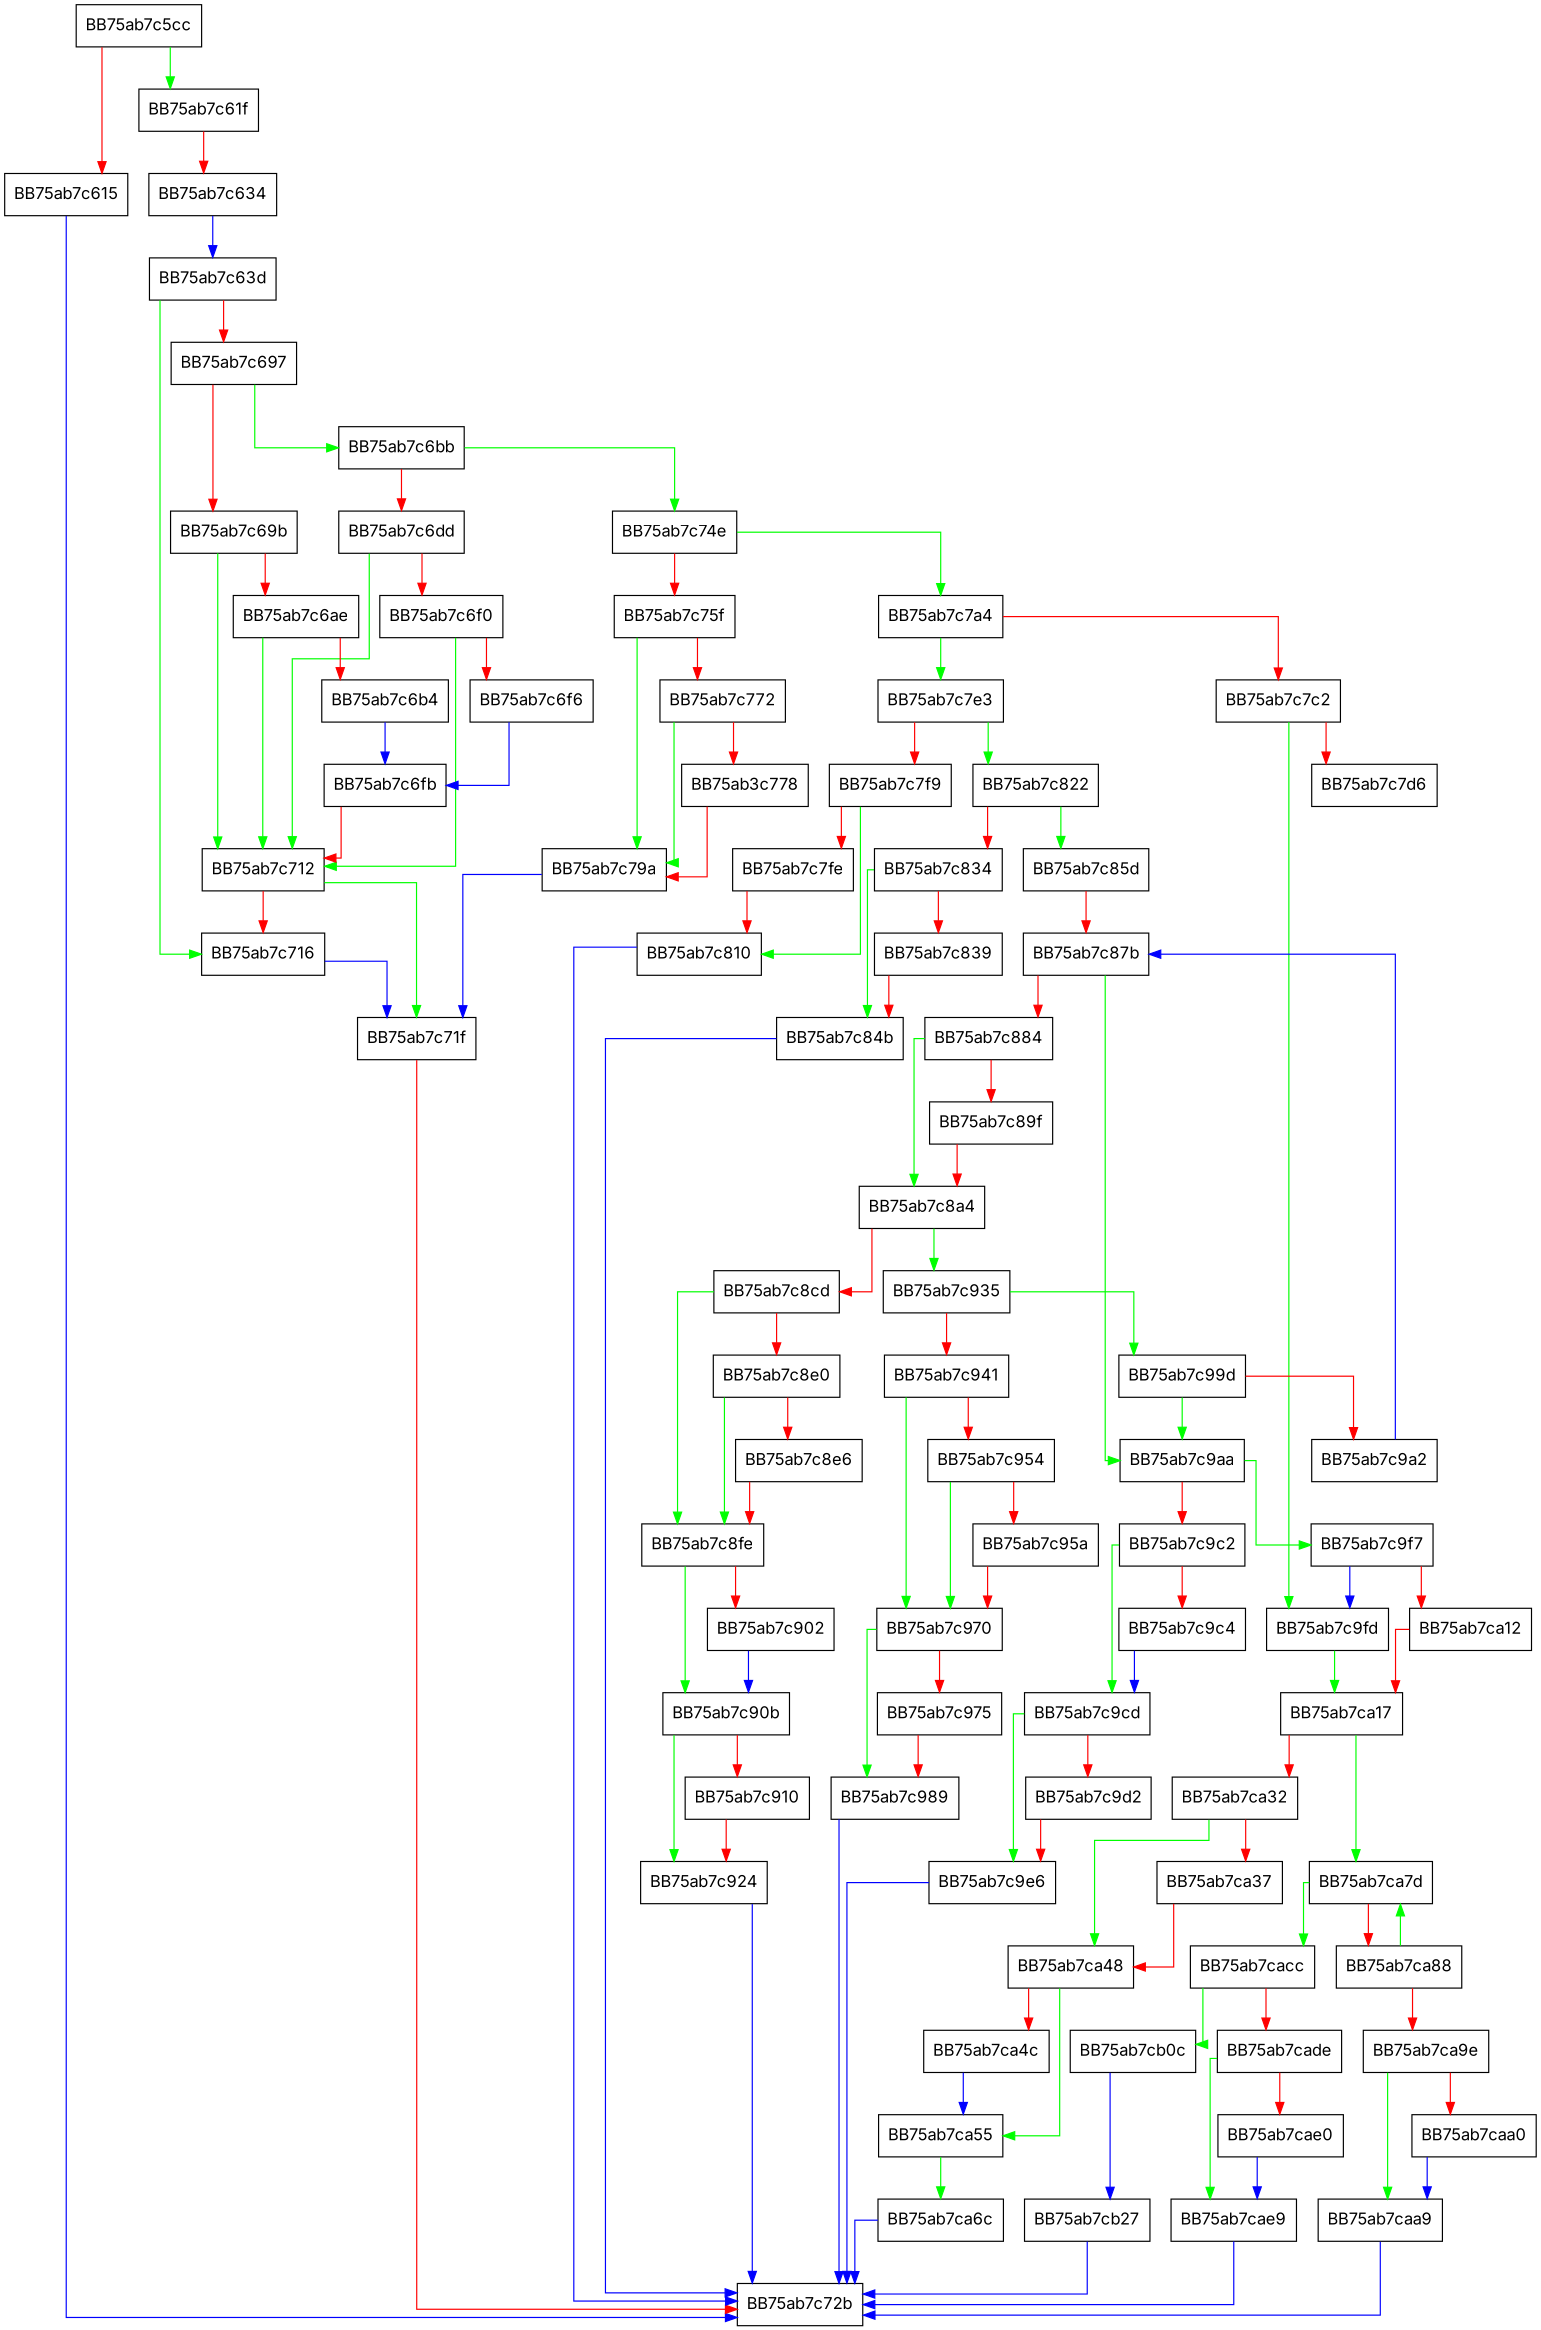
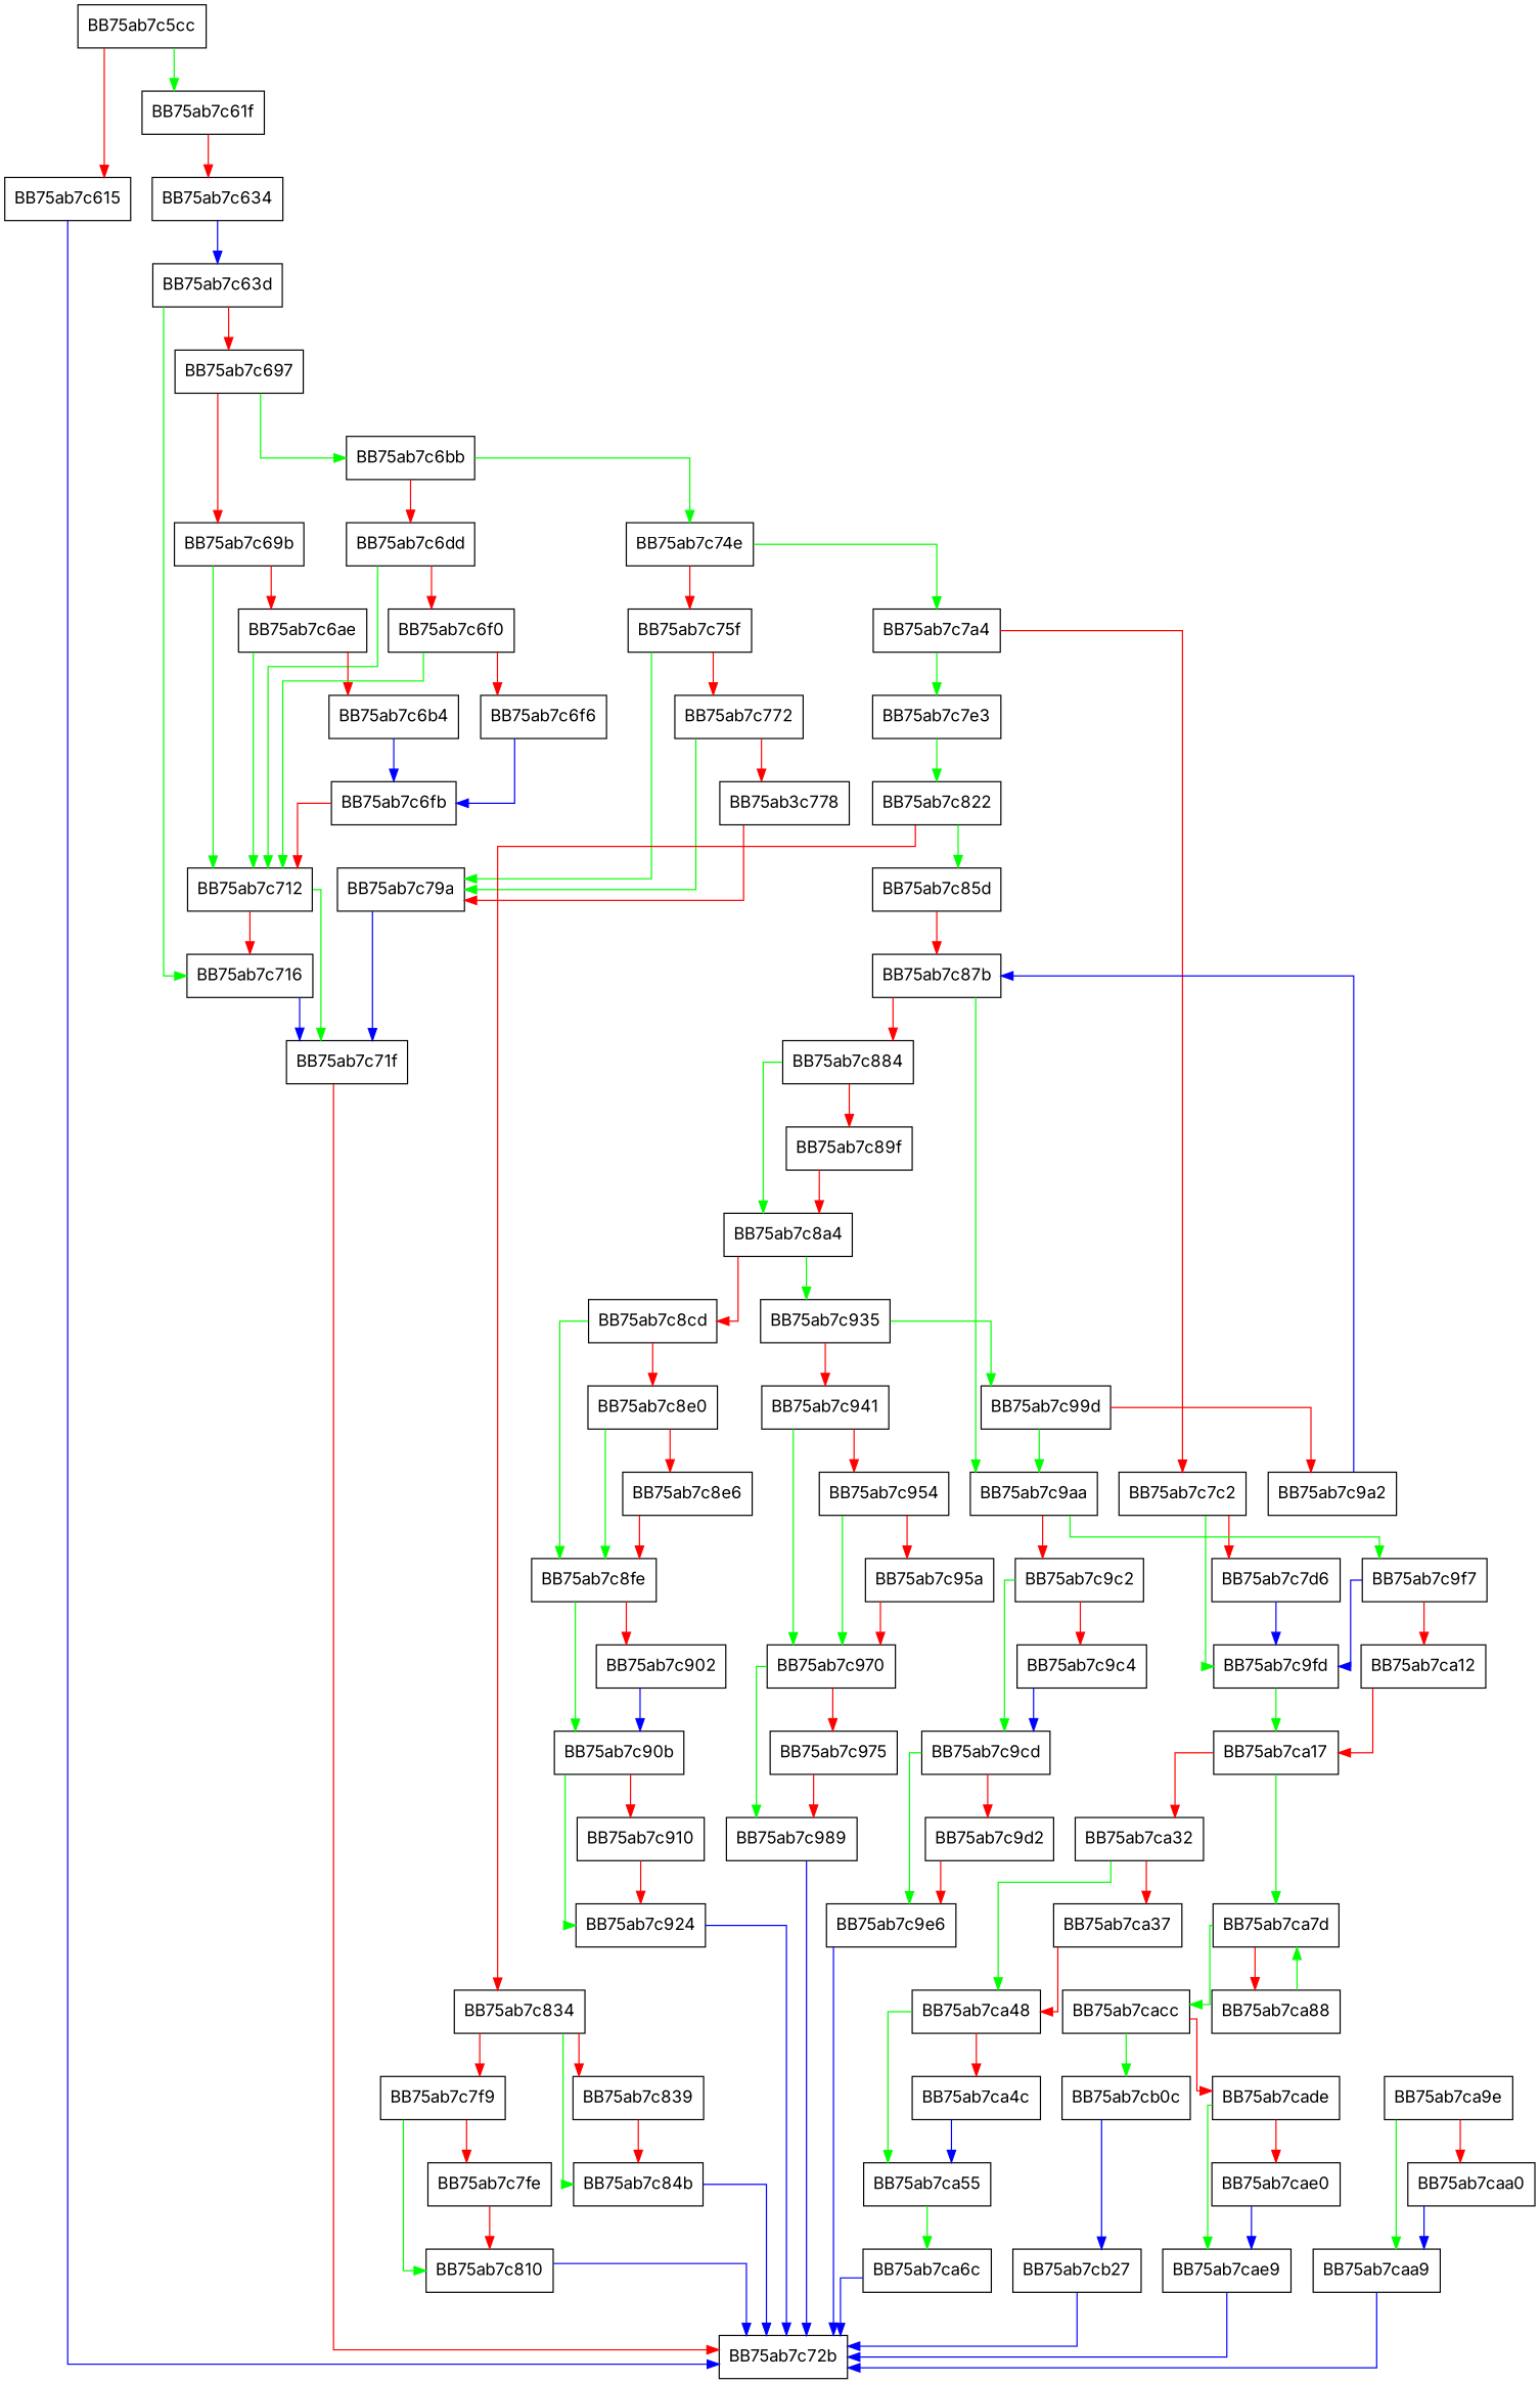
  digraph {
    fontname=Inter
    splines=ortho
    node [fontname=Inter shape=box]
    edge [color=red fontname=Inter]
    BB75ab7c5cc
    BB75ab7c61f
    BB75ab7c615
    BB75ab7c634
    BB75ab7c72b
    BB75ab7c63d
    BB75ab7c716
    BB75ab7c697
    BB75ab7c71f
    BB75ab7c6bb
    BB75ab7c69b
    BB75ab7c74e
    BB75ab7c6dd
    BB75ab7c712
    BB75ab7c6ae
    BB75ab7c7a4
    BB75ab7c75f
    BB75ab7c6f0
    BB75ab7c6b4
    BB75ab7c6fb
    BB75ab7c7e3
    BB75ab7c7c2
    BB75ab7c79a
    BB75ab7c772
    BB75ab7c6f6
    BB75ab7c822
    BB75ab7c7f9
    BB75ab7c9fd
    BB75ab7c7d6
    n30 [label=BB75ab3c778]
    BB75ab7c85d
    BB75ab7c834
    BB75ab7c810
    BB75ab7c7fe
    BB75ab7ca17
    BB75ab7ca7d
    BB75ab7ca32
    BB75ab7ca12
    BB75ab7c87b
    BB75ab7c84b
    BB75ab7c839
    BB75ab7c9aa
    BB75ab7c884
    BB75ab7c9f7
    BB75ab7c9c2
    BB75ab7c8a4
    BB75ab7c89f
    BB75ab7c9cd
    BB75ab7c9c4
    BB75ab7c935
    BB75ab7c8cd
    BB75ab7c99d
    BB75ab7c941
    BB75ab7c8fe
    BB75ab7c8e0
    BB75ab7c9a2
    BB75ab7c970
    BB75ab7c954
    BB75ab7c90b
    BB75ab7c902
    BB75ab7c8e6
    BB75ab7c924
    BB75ab7c910
    BB75ab7c989
    BB75ab7c975
    BB75ab7c95a
    BB75ab7c9e6
    BB75ab7c9d2
    BB75ab7cacc
    BB75ab7ca88
    BB75ab7ca48
    BB75ab7ca37
    BB75ab7cb0c
    BB75ab7cade
    BB75ab7ca9e
    BB75ab7ca55
    BB75ab7ca4c
    BB75ab7ca6c
    BB75ab7cb27
    BB75ab7cae9
    BB75ab7cae0
    BB75ab7caa9
    BB75ab7caa0
    BB75ab7c5cc -> BB75ab7c61f [color=green]
    BB75ab7c5cc -> BB75ab7c615
    BB75ab7c61f -> BB75ab7c634
    BB75ab7c615 -> BB75ab7c72b [color=blue]
    BB75ab7c634 -> BB75ab7c63d [color=blue]
    BB75ab7c63d -> BB75ab7c716 [color=green]
    BB75ab7c63d -> BB75ab7c697
    BB75ab7c716 -> BB75ab7c71f [color=blue]
    BB75ab7c697 -> BB75ab7c6bb [color=green]
    BB75ab7c697 -> BB75ab7c69b
    BB75ab7c71f -> BB75ab7c72b
    BB75ab7c6bb -> BB75ab7c74e [color=green]
    BB75ab7c6bb -> BB75ab7c6dd
    BB75ab7c69b -> BB75ab7c712 [color=green]
    BB75ab7c69b -> BB75ab7c6ae
    BB75ab7c74e -> BB75ab7c7a4 [color=green]
    BB75ab7c74e -> BB75ab7c75f
    BB75ab7c6dd -> BB75ab7c712 [color=green]
    BB75ab7c6dd -> BB75ab7c6f0
    BB75ab7c712 -> BB75ab7c716
    BB75ab7c712 -> BB75ab7c71f [color=green]
    BB75ab7c6ae -> BB75ab7c712 [color=green]
    BB75ab7c6ae -> BB75ab7c6b4
    BB75ab7c7a4 -> BB75ab7c7e3 [color=green]
    BB75ab7c7a4 -> BB75ab7c7c2
    BB75ab7c75f -> BB75ab7c79a [color=green]
    BB75ab7c75f -> BB75ab7c772
    BB75ab7c6f0 -> BB75ab7c712 [color=green]
    BB75ab7c6f0 -> BB75ab7c6f6
    BB75ab7c6b4 -> BB75ab7c6fb [color=blue]
    BB75ab7c6fb -> BB75ab7c712
    BB75ab7c7e3 -> BB75ab7c822 [color=green]
-   BB75ab7c7e3 -> BB75ab7c7f9
+   BB75ab7c834 -> BB75ab7c7f9
    BB75ab7c7c2 -> BB75ab7c9fd [color=green]
    BB75ab7c7c2 -> BB75ab7c7d6
    BB75ab7c79a -> BB75ab7c71f [color=blue]
    BB75ab7c772 -> BB75ab7c79a [color=green]
    BB75ab7c772 -> n30
    BB75ab7c6f6 -> BB75ab7c6fb [color=blue]
    BB75ab7c822 -> BB75ab7c85d [color=green]
    BB75ab7c822 -> BB75ab7c834
    BB75ab7c7f9 -> BB75ab7c810 [color=green]
    BB75ab7c7f9 -> BB75ab7c7fe
    BB75ab7c9fd -> BB75ab7ca17 [color=green]
+   BB75ab7c7d6 -> BB75ab7c9fd [color=blue]
    n30 -> BB75ab7c79a
    BB75ab7c85d -> BB75ab7c87b
    BB75ab7c834 -> BB75ab7c84b [color=green]
    BB75ab7c834 -> BB75ab7c839
    BB75ab7c810 -> BB75ab7c72b [color=blue]
    BB75ab7c7fe -> BB75ab7c810
    BB75ab7ca17 -> BB75ab7ca7d [color=green]
    BB75ab7ca17 -> BB75ab7ca32
    BB75ab7ca7d -> BB75ab7cacc [color=green]
    BB75ab7ca7d -> BB75ab7ca88
    BB75ab7ca32 -> BB75ab7ca48 [color=green]
    BB75ab7ca32 -> BB75ab7ca37
    BB75ab7ca12 -> BB75ab7ca17
    BB75ab7c87b -> BB75ab7c9aa [color=green]
    BB75ab7c87b -> BB75ab7c884
    BB75ab7c84b -> BB75ab7c72b [color=blue]
    BB75ab7c839 -> BB75ab7c84b
    BB75ab7c9aa -> BB75ab7c9f7 [color=green]
    BB75ab7c9aa -> BB75ab7c9c2
    BB75ab7c884 -> BB75ab7c8a4 [color=green]
    BB75ab7c884 -> BB75ab7c89f
    BB75ab7c9f7 -> BB75ab7c9fd [color=blue]
    BB75ab7c9f7 -> BB75ab7ca12
    BB75ab7c9c2 -> BB75ab7c9cd [color=green]
    BB75ab7c9c2 -> BB75ab7c9c4
    BB75ab7c8a4 -> BB75ab7c935 [color=green]
    BB75ab7c8a4 -> BB75ab7c8cd
    BB75ab7c89f -> BB75ab7c8a4
    BB75ab7c9cd -> BB75ab7c9e6 [color=green]
    BB75ab7c9cd -> BB75ab7c9d2
    BB75ab7c9c4 -> BB75ab7c9cd [color=blue]
    BB75ab7c935 -> BB75ab7c99d [color=green]
    BB75ab7c935 -> BB75ab7c941
    BB75ab7c8cd -> BB75ab7c8fe [color=green]
    BB75ab7c8cd -> BB75ab7c8e0
    BB75ab7c99d -> BB75ab7c9aa [color=green]
    BB75ab7c99d -> BB75ab7c9a2
    BB75ab7c941 -> BB75ab7c970 [color=green]
    BB75ab7c941 -> BB75ab7c954
    BB75ab7c8fe -> BB75ab7c90b [color=green]
    BB75ab7c8fe -> BB75ab7c902
    BB75ab7c8e0 -> BB75ab7c8fe [color=green]
    BB75ab7c8e0 -> BB75ab7c8e6
    BB75ab7c9a2 -> BB75ab7c87b [color=blue]
    BB75ab7c970 -> BB75ab7c989 [color=green]
    BB75ab7c970 -> BB75ab7c975
    BB75ab7c954 -> BB75ab7c970 [color=green]
    BB75ab7c954 -> BB75ab7c95a
    BB75ab7c90b -> BB75ab7c924 [color=green]
    BB75ab7c90b -> BB75ab7c910
    BB75ab7c902 -> BB75ab7c90b [color=blue]
    BB75ab7c8e6 -> BB75ab7c8fe
    BB75ab7c924 -> BB75ab7c72b [color=blue]
    BB75ab7c910 -> BB75ab7c924
    BB75ab7c989 -> BB75ab7c72b [color=blue]
    BB75ab7c975 -> BB75ab7c989
    BB75ab7c95a -> BB75ab7c970
    BB75ab7c9e6 -> BB75ab7c72b [color=blue]
    BB75ab7c9d2 -> BB75ab7c9e6
    BB75ab7cacc -> BB75ab7cb0c [color=green]
    BB75ab7cacc -> BB75ab7cade
    BB75ab7ca88 -> BB75ab7ca7d [color=green]
-   BB75ab7ca88 -> BB75ab7ca9e
    BB75ab7ca48 -> BB75ab7ca55 [color=green]
    BB75ab7ca48 -> BB75ab7ca4c
    BB75ab7ca37 -> BB75ab7ca48
    BB75ab7cb0c -> BB75ab7cb27 [color=blue]
    BB75ab7cade -> BB75ab7cae9 [color=green]
    BB75ab7cade -> BB75ab7cae0
    BB75ab7ca9e -> BB75ab7caa9 [color=green]
    BB75ab7ca9e -> BB75ab7caa0
    BB75ab7ca55 -> BB75ab7ca6c [color=green]
    BB75ab7ca4c -> BB75ab7ca55 [color=blue]
    BB75ab7ca6c -> BB75ab7c72b [color=blue]
    BB75ab7cb27 -> BB75ab7c72b [color=blue]
    BB75ab7cae9 -> BB75ab7c72b [color=blue]
    BB75ab7cae0 -> BB75ab7cae9 [color=blue]
    BB75ab7caa9 -> BB75ab7c72b [color=blue]
    BB75ab7caa0 -> BB75ab7caa9 [color=blue]
  }
